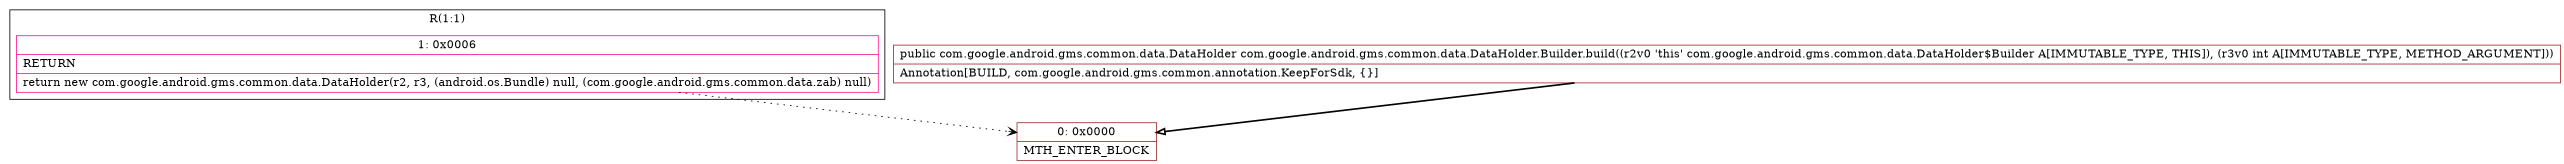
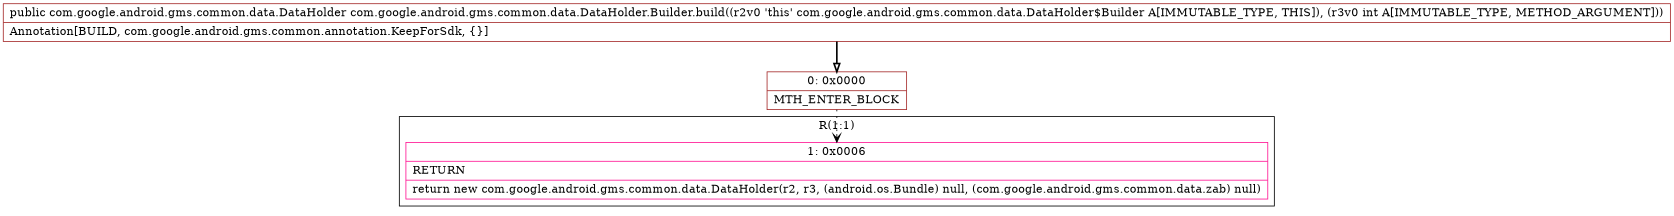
  digraph {
    node [color=brown shape=record]
    n1 [color=deeppink label="{1\:\ 0x0006|RETURN\l|return new com.google.android.gms.common.data.DataHolder(r2, r3, (android.os.Bundle) null, (com.google.android.gms.common.data.zab) null)\l}"]
    n2 [label="{0\:\ 0x0000|MTH_ENTER_BLOCK\l}"]
    n3 [label="{public com.google.android.gms.common.data.DataHolder com.google.android.gms.common.data.DataHolder.Builder.build((r2v0 'this' com.google.android.gms.common.data.DataHolder$Builder A[IMMUTABLE_TYPE, THIS]), (r3v0 int A[IMMUTABLE_TYPE, METHOD_ARGUMENT]))  | Annotation[BUILD, com.google.android.gms.common.annotation.KeepForSdk, \{\}]\l}"]
    subgraph cluster_1 {
      label="R(1:1)"
      n1
    }
-   n1 -> n2 [style=dotted arrowhead=vee]
+   n2 -> n1 [style=dotted arrowhead=vee]
    n3 -> n2 [style=bold arrowhead=onormal]
  }
